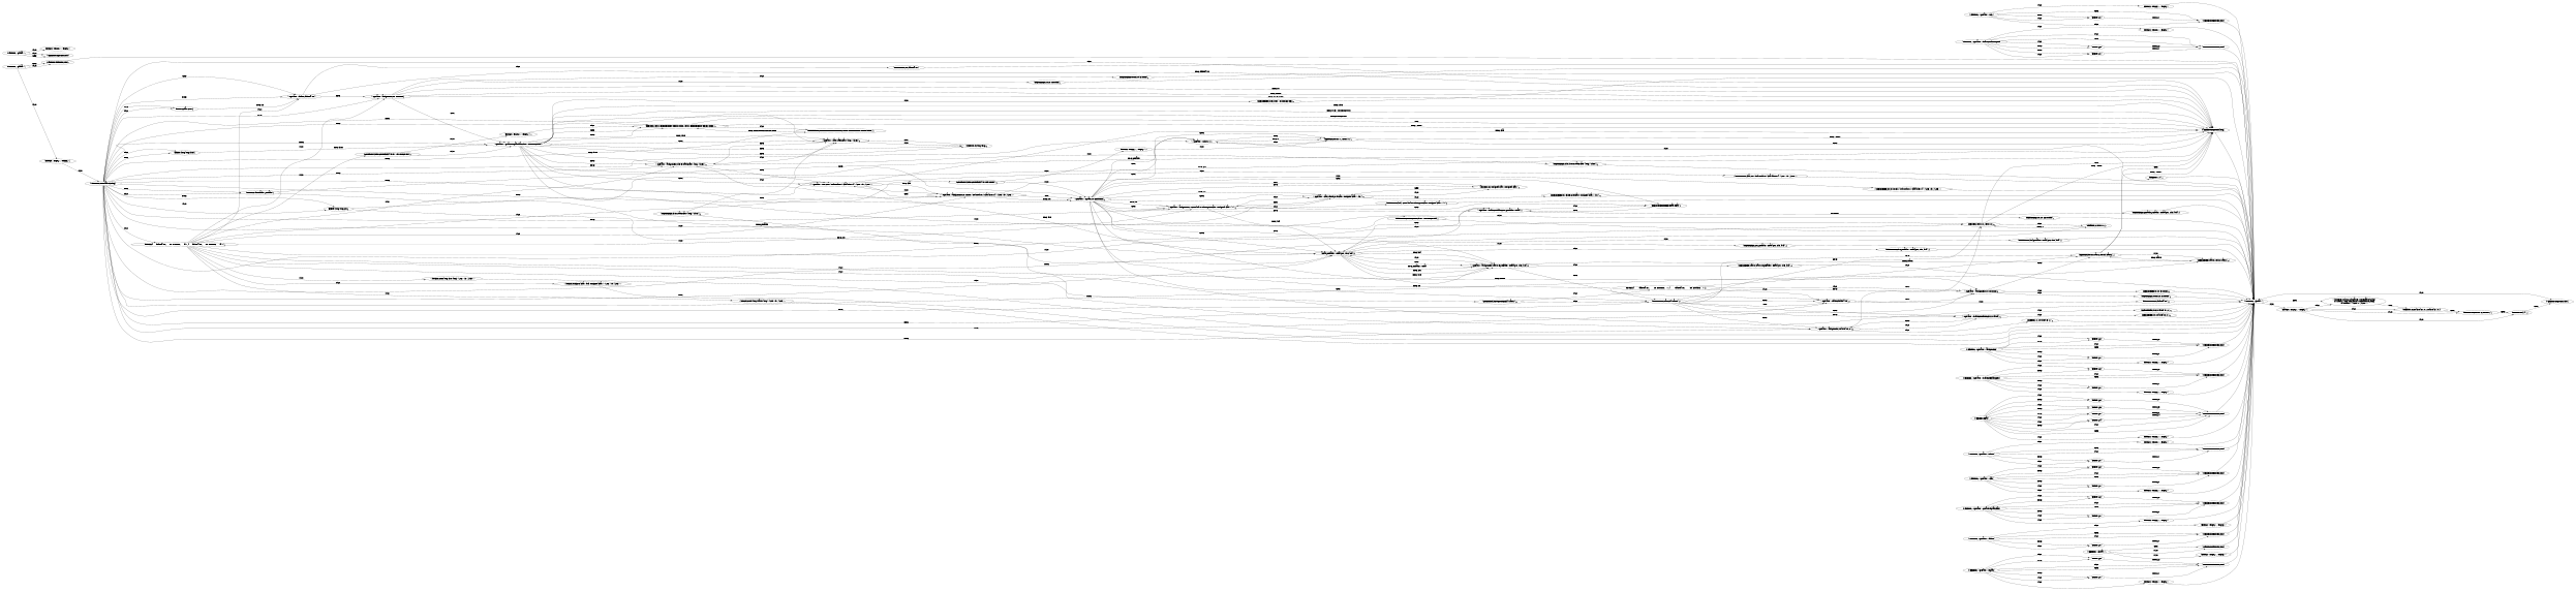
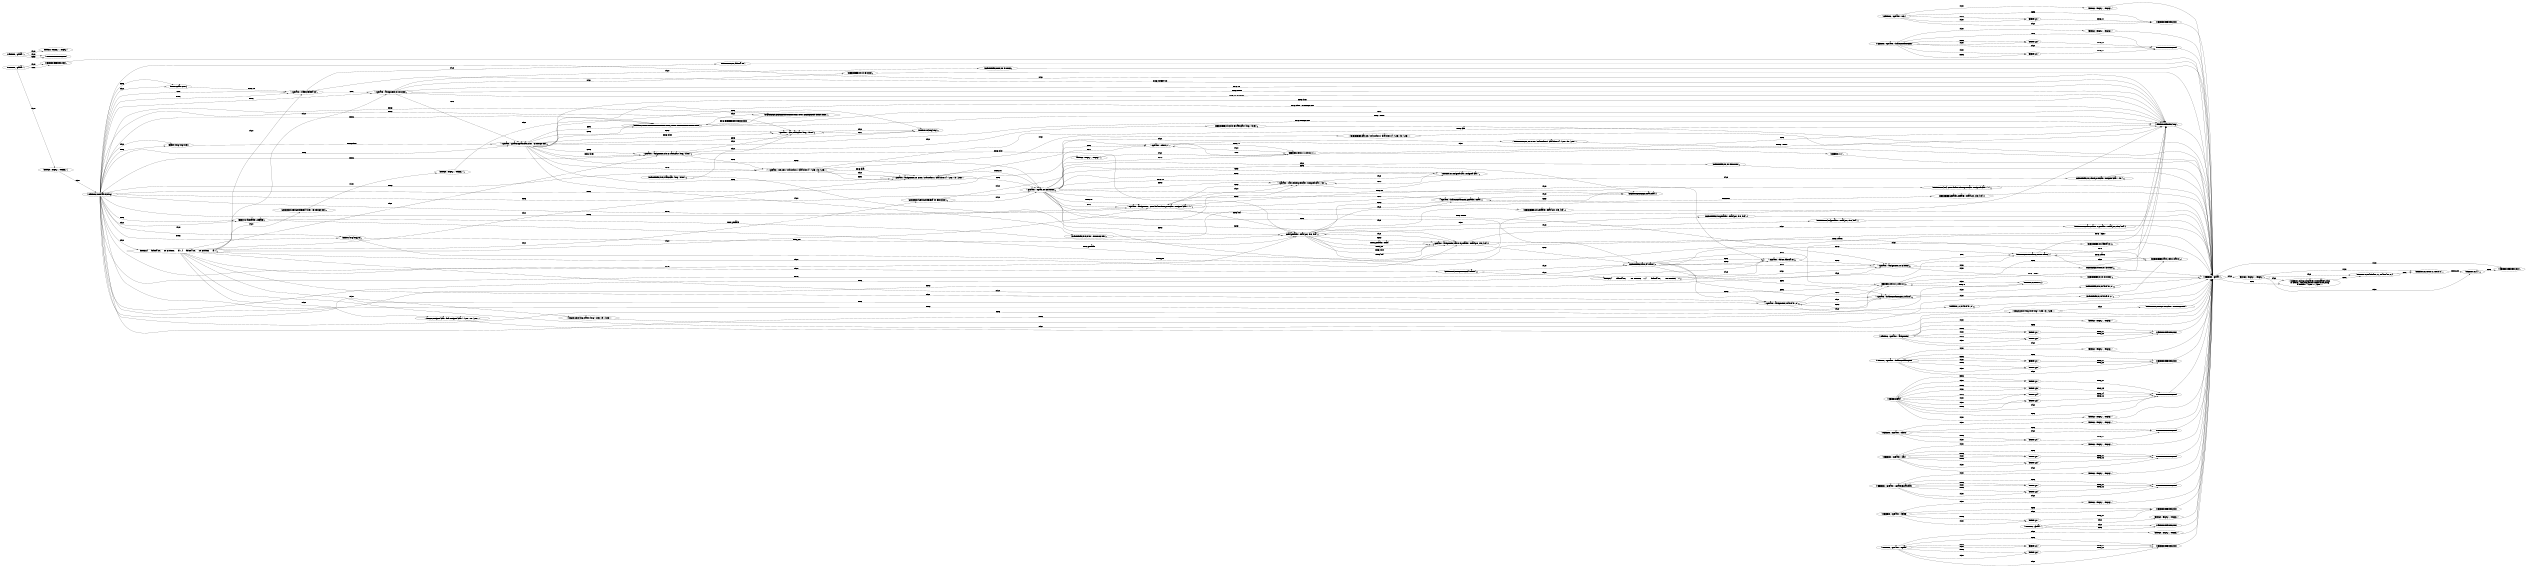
  digraph {
    rankdir=LR
    n1 [label=<(METHOD,&lt;operator&gt;.new)>]
    n2 [label=<(PARAM,p1)>]
    n3 [label=<(BLOCK,&lt;empty&gt;,&lt;empty&gt;)>]
    n4 [label=<(METHOD_RETURN,ANY)>]
    n5 [label=<(METHOD,&lt;global&gt;)<SUB>1</SUB>>]
    n6 [label=<(BLOCK,&lt;empty&gt;,&lt;empty&gt;)<SUB>1</SUB>>]
    n7 [label="<(UNKNOWN,long mkvparser::UnserializeString(\n  if (status...,long mkvparser::UnserializeString(\n  if (status...)<SUB>1</SUB>>"]
    n8 [label=<(METHOD_RETURN,ANY)<SUB>1</SUB>>]
    n9 [label=<(METHOD,&lt;operator&gt;.indirectIndexAccess)>]
    n10 [label=<(PARAM,p1)>]
    n11 [label=<(PARAM,p2)>]
    n12 [label=<(BLOCK,&lt;empty&gt;,&lt;empty&gt;)>]
    n13 [label=<(METHOD_RETURN,ANY)>]
    n14 [label=<(METHOD,&lt;global&gt;)<SUB>1</SUB>>]
    n15 [label=<(BLOCK,&lt;empty&gt;,&lt;empty&gt;)<SUB>1</SUB>>]
    n16 [label=<(METHOD_RETURN,ANY)<SUB>1</SUB>>]
    n17 [label=<(METHOD,UnserializeString)<SUB>1</SUB>>]
    n18 [label=<(PARAM,IMkvReader* pReader)<SUB>2</SUB>>]
    n19 [label=<(PARAM,long long pos)<SUB>3</SUB>>]
    n20 [label=<(PARAM,long long size_)<SUB>4</SUB>>]
    n21 [label=<(PARAM,char*&amp; str)<SUB>5</SUB>>]
    n22 [label=<(BLOCK,{      delete[] str;      str = NULL;       if ...,{      delete[] str;      str = NULL;       if ...)<SUB>6</SUB>>]
    n23 [label=<(&lt;operator&gt;.delete,delete[] str)<SUB>7</SUB>>]
    n24 [label=<(&lt;operator&gt;.assignment,str = NULL)<SUB>8</SUB>>]
    n25 [label=<(&lt;operator&gt;.greaterEqualsThan,size_ &gt;= LONG_MAX)<SUB>10</SUB>>]
    n26 [label=<(RETURN,return E_FILE_FORMAT_INVALID;,return E_FILE_FORMAT_INVALID;)<SUB>11</SUB>>]
    n27 [label=<(IDENTIFIER,E_FILE_FORMAT_INVALID,return E_FILE_FORMAT_INVALID;)<SUB>11</SUB>>]
    n28 [label=<(&lt;operator&gt;.assignment,size = static_cast&lt;long&gt;(size_))<SUB>13</SUB>>]
    n29 [label=<(&lt;operator&gt;.cast,static_cast&lt;long&gt;(size_))<SUB>13</SUB>>]
    n30 [label="<(&lt;operator&gt;.new,new (std::nothrow) char[size+1])<SUB>15</SUB>>"]
    n31 [label=<(&lt;operator&gt;.equals,str == NULL)<SUB>16</SUB>>]
    n32 [label=<(&lt;operator&gt;.minus,-1)<SUB>17</SUB>>]
    n33 [label=<(&lt;operator&gt;.assignment,* const buf = reinterpret_cast&lt;unsigned char*&gt;(...)<SUB>18</SUB>>]
    n34 [label=<(&lt;operator&gt;.cast,reinterpret_cast&lt;unsigned char*&gt;(str))<SUB>18</SUB>>]
    n35 [label=<(Read,pReader-&gt;Read(pos, size, buf))<SUB>19</SUB>>]
    n36 [label=<(IDENTIFIER,status,if (status))<SUB>20</SUB>>]
    n37 [label=<(&lt;operator&gt;.delete,delete[] str)<SUB>22</SUB>>]
    n38 [label=<(&lt;operator&gt;.assignment,str = NULL)<SUB>23</SUB>>]
    n39 [label=<(IDENTIFIER,status,return status;)<SUB>24</SUB>>]
    n40 [label=<(&lt;operator&gt;.assignment,str[size] = '\0')<SUB>26</SUB>>]
    n41 [label=<(RETURN,return 0;,return 0;)<SUB>27</SUB>>]
    n42 [label=<(LITERAL,0,return 0;)<SUB>27</SUB>>]
    n43 [label=<(METHOD_RETURN,long)<SUB>1</SUB>>]
    n44 [label=<(CONTROL_STRUCTURE,IF,if (size_ &gt;= LONG_MAX))<SUB>10</SUB>>]
    n45 [label="<(LOCAL,const long size: long)<SUB>13</SUB>>"]
    n46 [label="<(&lt;operator&gt;.assignment,str = new (std::nothrow) char[size+1])<SUB>15</SUB>>"]
    n47 [label=<(CONTROL_STRUCTURE,IF,if (str == NULL))<SUB>16</SUB>>]
    n48 [label="<(LOCAL,unsigned char* buf: unsigned char*)<SUB>18</SUB>>"]
    n49 [label="<(LOCAL,const long status: long)<SUB>19</SUB>>"]
    n50 [label=<(&lt;operator&gt;.assignment,status = pReader-&gt;Read(pos, size, buf))<SUB>19</SUB>>]
    n51 [label=<(CONTROL_STRUCTURE,IF,if (status))<SUB>20</SUB>>]
    n52 [label=<(IDENTIFIER,str,delete[] str)<SUB>7</SUB>>]
    n53 [label=<(IDENTIFIER,str,str = NULL)<SUB>8</SUB>>]
    n54 [label=<(IDENTIFIER,NULL,str = NULL)<SUB>8</SUB>>]
    n55 [label=<(IDENTIFIER,size_,size_ &gt;= LONG_MAX)<SUB>10</SUB>>]
    n56 [label=<(IDENTIFIER,LONG_MAX,size_ &gt;= LONG_MAX)<SUB>10</SUB>>]
    n57 [label=<(UNKNOWN,long,long)<SUB>13</SUB>>]
    n58 [label=<(IDENTIFIER,size,size = static_cast&lt;long&gt;(size_))<SUB>13</SUB>>]
    n59 [label="<(IDENTIFIER,char,new (std::nothrow) char[size+1])<SUB>15</SUB>>"]
    n60 [label=<(IDENTIFIER,str,str == NULL)<SUB>16</SUB>>]
    n61 [label=<(RETURN,return -1;,return -1;)<SUB>17</SUB>>]
    n62 [label=<(UNKNOWN,unsigned char*,unsigned char*)<SUB>18</SUB>>]
    n63 [label=<(&lt;operator&gt;.indirectFieldAccess,pReader-&gt;Read)<SUB>19</SUB>>]
    n64 [label=<(FIELD_IDENTIFIER,Read,Read)<SUB>19</SUB>>]
    n65 [label=<(LITERAL,1,-1)<SUB>17</SUB>>]
    n66 [label=<(IDENTIFIER,buf,* const buf = reinterpret_cast&lt;unsigned char*&gt;(...)<SUB>18</SUB>>]
    n67 [label=<(IDENTIFIER,str,reinterpret_cast&lt;unsigned char*&gt;(str))<SUB>18</SUB>>]
    n68 [label=<(IDENTIFIER,pos,pReader-&gt;Read(pos, size, buf))<SUB>19</SUB>>]
    n69 [label=<(IDENTIFIER,size,pReader-&gt;Read(pos, size, buf))<SUB>19</SUB>>]
    n70 [label=<(IDENTIFIER,buf,pReader-&gt;Read(pos, size, buf))<SUB>19</SUB>>]
    n71 [label=<(RETURN,return status;,return status;)<SUB>24</SUB>>]
    n72 [label=<(&lt;operator&gt;.indirectIndexAccess,str[size])<SUB>26</SUB>>]
    n73 [label=<(IDENTIFIER,str,delete[] str)<SUB>22</SUB>>]
    n74 [label=<(IDENTIFIER,str,str = NULL)<SUB>23</SUB>>]
    n75 [label=<(IDENTIFIER,NULL,str = NULL)<SUB>23</SUB>>]
    n76 [label=<(LITERAL,'\0',str[size] = '\0')<SUB>26</SUB>>]
    n77 [label=<(BLOCK,&lt;empty&gt;,&lt;empty&gt;)<SUB>11</SUB>>]
    n78 [label="<(IDENTIFIER,str,str = new (std::nothrow) char[size+1])<SUB>15</SUB>>"]
    n79 [label=<(BLOCK,&lt;empty&gt;,&lt;empty&gt;)<SUB>17</SUB>>]
    n80 [label=<(IDENTIFIER,status,status = pReader-&gt;Read(pos, size, buf))<SUB>19</SUB>>]
    n81 [label=<(BLOCK,{         delete[] str;         str = NULL;    ...,{         delete[] str;         str = NULL;    ...)<SUB>21</SUB>>]
    n82 [label=<(IDENTIFIER,size_,static_cast&lt;long&gt;(size_))<SUB>13</SUB>>]
    n83 [label=<(IDENTIFIER,pReader,pReader-&gt;Read(pos, size, buf))<SUB>19</SUB>>]
    n84 [label=<(IDENTIFIER,str,str[size] = '\0')<SUB>26</SUB>>]
    n85 [label=<(IDENTIFIER,size,str[size] = '\0')<SUB>26</SUB>>]
    n86 [label=<(METHOD,&lt;operator&gt;.assignment)>]
    n87 [label=<(PARAM,p1)>]
    n88 [label=<(PARAM,p2)>]
    n89 [label=<(BLOCK,&lt;empty&gt;,&lt;empty&gt;)>]
    n90 [label=<(METHOD_RETURN,ANY)>]
    n91 [label=<(METHOD,&lt;operator&gt;.indirectFieldAccess)>]
    n92 [label=<(PARAM,p1)>]
    n93 [label=<(PARAM,p2)>]
    n94 [label=<(BLOCK,&lt;empty&gt;,&lt;empty&gt;)>]
    n95 [label=<(METHOD_RETURN,ANY)>]
    n96 [label=<(METHOD,Read)>]
    n97 [label=<(PARAM,p1)>]
    n98 [label=<(PARAM,p2)>]
    n99 [label=<(PARAM,p3)>]
    n100 [label=<(PARAM,p4)>]
    n101 [label=<(BLOCK,&lt;empty&gt;,&lt;empty&gt;)>]
    n102 [label=<(METHOD_RETURN,ANY)>]
    n103 [label=<(METHOD,&lt;operator&gt;.minus)>]
    n104 [label=<(PARAM,p1)>]
    n105 [label=<(BLOCK,&lt;empty&gt;,&lt;empty&gt;)>]
    n106 [label=<(METHOD_RETURN,ANY)>]
    n107 [label=<(METHOD,&lt;operator&gt;.cast)>]
    n108 [label=<(PARAM,p1)>]
    n109 [label=<(PARAM,p2)>]
    n110 [label=<(BLOCK,&lt;empty&gt;,&lt;empty&gt;)>]
    n111 [label=<(METHOD_RETURN,ANY)>]
    n112 [label=<(METHOD,&lt;operator&gt;.greaterEqualsThan)>]
    n113 [label=<(PARAM,p1)>]
    n114 [label=<(PARAM,p2)>]
    n115 [label=<(BLOCK,&lt;empty&gt;,&lt;empty&gt;)>]
    n116 [label=<(METHOD_RETURN,ANY)>]
    n117 [label=<(METHOD,&lt;operator&gt;.delete)>]
    n118 [label=<(PARAM,p1)>]
    n119 [label=<(BLOCK,&lt;empty&gt;,&lt;empty&gt;)>]
    n120 [label=<(METHOD_RETURN,ANY)>]
    n121 [label=<(METHOD,&lt;global&gt;)<SUB>1</SUB>>]
    n122 [label=<(BLOCK,&lt;empty&gt;,&lt;empty&gt;)>]
    n123 [label=<(METHOD_RETURN,ANY)>]
    n124 [label=<(METHOD,&lt;operator&gt;.equals)>]
    n125 [label=<(PARAM,p1)>]
    n126 [label=<(PARAM,p2)>]
    n127 [label=<(BLOCK,&lt;empty&gt;,&lt;empty&gt;)>]
    n128 [label=<(METHOD_RETURN,ANY)>]
    n129 [label=<(UNKNOWN,str[size] = '\0';,str[size] = '\0';)<SUB>9</SUB>>]
    n130 [label=<(UNKNOWN,return 0;,return 0;)<SUB>11</SUB>>]
    n131 [label=<(UNKNOWN,},})<SUB>12</SUB>>]
    n132 [label=<(METHOD,&lt;global&gt;)<SUB>1</SUB>>]
    n133 [label=<(BLOCK,&lt;empty&gt;,&lt;empty&gt;)>]
    n134 [label=<(METHOD_RETURN,ANY)>]
    n1 -> n2 [label="AST: "]
    n1 -> n2 [label="DDG: "]
    n1 -> n3 [label="AST: "]
    n1 -> n4 [label="AST: "]
    n1 -> n4 [label="CFG: "]
    n2 -> n4 [label="DDG: p1"]
    n3 -> n5
    n4 -> n5
    n5 -> n6 [label="AST: "]
    n5 -> n7 [label="CFG: "]
    n5 -> n8 [label="AST: "]
    n6 -> n7 [label="AST: "]
    n6 -> n129 [label="AST: "]
    n6 -> n130 [label="AST: "]
    n6 -> n131 [label="AST: "]
    n7 -> n129 [label="CFG: "]
    n9 -> n10 [label="AST: "]
    n9 -> n10 [label="DDG: "]
    n9 -> n11 [label="AST: "]
    n9 -> n11 [label="DDG: "]
    n9 -> n12 [label="AST: "]
    n9 -> n13 [label="AST: "]
    n9 -> n13 [label="CFG: "]
    n10 -> n13 [label="DDG: p1"]
    n11 -> n13 [label="DDG: p2"]
    n12 -> n5
    n13 -> n5
    n14 -> n15 [label="AST: "]
    n14 -> n16 [label="AST: "]
    n14 -> n16 [label="CFG: "]
    n15 -> n17 [label="AST: "]
    n16 -> n5
    n17 -> n18 [label="AST: "]
    n17 -> n18 [label="DDG: "]
    n17 -> n19 [label="AST: "]
    n17 -> n19 [label="DDG: "]
    n17 -> n20 [label="AST: "]
    n17 -> n20 [label="DDG: "]
    n17 -> n21 [label="AST: "]
    n17 -> n21 [label="DDG: "]
    n17 -> n22 [label="AST: "]
    n17 -> n23 [label="CFG: "]
    n17 -> n23 [label="DDG: "]
    n17 -> n24 [label="DDG: "]
    n17 -> n25 [label="DDG: "]
    n17 -> n26 [label="DDG: "]
    n17 -> n27 [label="DDG: "]
    n17 -> n28 [label="DDG: "]
    n17 -> n29 [label="DDG: "]
    n17 -> n30 [label="DDG: "]
    n17 -> n31 [label="DDG: "]
    n17 -> n32 [label="DDG: "]
    n17 -> n33 [label="DDG: "]
-   n17 -> n34 [label="AST: "]
+   n17 -> n34 [label="DDG: "]
    n17 -> n35 [label="DDG: "]
    n17 -> n36 [label="DDG: "]
    n17 -> n37 [label="DDG: "]
    n17 -> n38 [label="DDG: "]
    n17 -> n39 [label="DDG: "]
    n17 -> n40 [label="DDG: "]
    n17 -> n41 [label="DDG: "]
    n17 -> n42 [label="DDG: "]
    n17 -> n43 [label="AST: "]
    n18 -> n35 [label="DDG: pReader"]
    n18 -> n43 [label="DDG: pReader"]
    n19 -> n35 [label="DDG: pos"]
    n19 -> n43 [label="DDG: pos"]
    n20 -> n25 [label="DDG: size_"]
    n21 -> n23 [label="DDG: str"]
    n22 -> n23 [label="AST: "]
    n22 -> n24 [label="AST: "]
    n22 -> n28 [label="AST: "]
    n22 -> n33 [label="AST: "]
    n22 -> n40 [label="AST: "]
    n22 -> n41 [label="AST: "]
    n22 -> n44 [label="AST: "]
    n22 -> n45 [label="AST: "]
    n22 -> n46 [label="AST: "]
    n22 -> n47 [label="AST: "]
    n22 -> n48 [label="AST: "]
    n22 -> n49 [label="AST: "]
    n22 -> n50 [label="AST: "]
    n22 -> n51 [label="AST: "]
    n23 -> n24 [label="CFG: "]
    n23 -> n43 [label="DDG: delete[] str"]
    n23 -> n52 [label="AST: "]
    n24 -> n25 [label="CFG: "]
    n24 -> n43 [label="DDG: str"]
    n24 -> n43 [label="DDG: NULL"]
    n24 -> n43 [label="DDG: str = NULL"]
    n24 -> n53 [label="AST: "]
    n24 -> n54 [label="AST: "]
    n25 -> n26 [label="CFG: "]
    n25 -> n26 [label="CDG: "]
    n25 -> n28 [label="DDG: size_"]
    n25 -> n28 [label="CDG: "]
    n25 -> n29 [label="DDG: size_"]
    n25 -> n29 [label="CDG: "]
    n25 -> n30 [label="CDG: "]
    n25 -> n31 [label="CDG: "]
    n25 -> n43 [label="DDG: size_"]
    n25 -> n43 [label="DDG: size_ &gt;= LONG_MAX"]
    n25 -> n43 [label="DDG: LONG_MAX"]
    n25 -> n46 [label="CDG: "]
    n25 -> n55 [label="AST: "]
-   n25 -> n56 [label="AST: "]
+   n45 -> n56 [label="AST: "]
    n25 -> n57 [label="CFG: "]
    n25 -> n57 [label="CDG: "]
    n26 -> n27 [label="AST: "]
    n26 -> n43 [label="CFG: "]
    n26 -> n43 [label="DDG: &lt;RET&gt;"]
    n27 -> n26 [label="DDG: E_FILE_FORMAT_INVALID"]
    n28 -> n29 [label="AST: "]
    n28 -> n30 [label="CFG: "]
    n28 -> n35 [label="DDG: size"]
    n28 -> n58 [label="AST: "]
-   n29 -> n28 [label="CFG: "]
    n29 -> n57 [label="AST: "]
    n30 -> n43 [label="DDG: char"]
    n30 -> n46 [label="CFG: "]
    n30 -> n46 [label="DDG: char"]
    n30 -> n59 [label="AST: "]
    n31 -> n32 [label="CFG: "]
    n31 -> n32 [label="CDG: "]
    n31 -> n33 [label="DDG: str"]
    n31 -> n33 [label="CDG: "]
    n31 -> n34 [label="DDG: str"]
    n31 -> n34 [label="CDG: "]
    n31 -> n35 [label="CDG: "]
    n31 -> n36 [label="CDG: "]
    n31 -> n37 [label="DDG: str"]
    n31 -> n38 [label="DDG: NULL"]
    n31 -> n50 [label="CDG: "]
    n31 -> n60 [label="AST: "]
    n31 -> n61 [label="CDG: "]
    n31 -> n62 [label="CFG: "]
    n31 -> n62 [label="CDG: "]
    n31 -> n63 [label="CDG: "]
    n31 -> n64 [label="CDG: "]
    n32 -> n61 [label="CFG: "]
    n32 -> n61 [label="DDG: -1"]
    n32 -> n65 [label="AST: "]
    n33 -> n34 [label="AST: "]
    n33 -> n35 [label="DDG: buf"]
    n33 -> n64 [label="CFG: "]
    n33 -> n66 [label="AST: "]
    n34 -> n33 [label="CFG: "]
    n34 -> n62 [label="AST: "]
    n34 -> n67 [label="AST: "]
    n35 -> n50 [label="CFG: "]
    n35 -> n50 [label="DDG: pReader-&gt;Read"]
    n35 -> n50 [label="DDG: pos"]
    n35 -> n50 [label="DDG: size"]
    n35 -> n50 [label="DDG: buf"]
    n35 -> n63 [label="AST: "]
    n35 -> n68 [label="AST: "]
    n35 -> n69 [label="AST: "]
    n35 -> n70 [label="AST: "]
    n36 -> n37 [label="CFG: "]
    n36 -> n37 [label="CDG: "]
    n36 -> n38 [label="CDG: "]
    n36 -> n40 [label="CDG: "]
    n36 -> n41 [label="CDG: "]
    n36 -> n71 [label="CDG: "]
    n36 -> n72 [label="CFG: "]
    n36 -> n72 [label="CDG: "]
    n37 -> n38 [label="CFG: "]
    n37 -> n73 [label="AST: "]
    n38 -> n71 [label="CFG: "]
    n38 -> n74 [label="AST: "]
    n38 -> n75 [label="AST: "]
    n39 -> n71 [label="DDG: status"]
    n40 -> n41 [label="CFG: "]
    n40 -> n72 [label="AST: "]
    n40 -> n76 [label="AST: "]
    n41 -> n42 [label="AST: "]
    n41 -> n43 [label="CFG: "]
    n41 -> n43 [label="DDG: &lt;RET&gt;"]
    n42 -> n41 [label="DDG: 0"]
    n43 -> n5
-   n44 -> n25 [label="AST: "]
    n44 -> n77 [label="AST: "]
    n45 -> n5
    n46 -> n30 [label="AST: "]
    n46 -> n31 [label="CFG: "]
    n46 -> n31 [label="DDG: str"]
    n46 -> n78 [label="AST: "]
    n47 -> n31 [label="AST: "]
    n47 -> n79 [label="AST: "]
    n48 -> n5
    n49 -> n5
    n50 -> n35 [label="AST: "]
    n50 -> n36 [label="CFG: "]
    n50 -> n39 [label="DDG: status"]
    n50 -> n80 [label="AST: "]
    n51 -> n36 [label="AST: "]
    n51 -> n81 [label="AST: "]
    n52 -> n5
    n53 -> n5
    n54 -> n5
    n55 -> n5
    n56 -> n5
    n57 -> n29 [label="CFG: "]
    n58 -> n5
    n59 -> n5
    n60 -> n5
    n61 -> n32 [label="AST: "]
    n61 -> n43 [label="CFG: "]
    n61 -> n43 [label="DDG: &lt;RET&gt;"]
    n62 -> n34 [label="CFG: "]
    n63 -> n35 [label="CFG: "]
    n63 -> n64 [label="AST: "]
    n63 -> n83 [label="INVALID: "]
    n64 -> n63 [label="CFG: "]
    n65 -> n5
    n66 -> n5
    n67 -> n5
    n68 -> n5
    n69 -> n5
    n70 -> n5
    n71 -> n39 [label="AST: "]
    n71 -> n43 [label="CFG: "]
    n71 -> n43 [label="DDG: &lt;RET&gt;"]
    n72 -> n40 [label="CFG: "]
    n72 -> n84 [label="AST: "]
    n72 -> n85 [label="AST: "]
    n73 -> n5
    n74 -> n5
    n75 -> n5
    n76 -> n5
    n77 -> n26 [label="AST: "]
    n78 -> n5
    n79 -> n61 [label="AST: "]
    n80 -> n5
    n81 -> n37 [label="AST: "]
    n81 -> n38 [label="AST: "]
    n81 -> n71 [label="AST: "]
    n82 -> n5
    n82 -> n29 [label="AST: "]
    n83 -> n5
    n84 -> n5
    n85 -> n5
    n86 -> n87 [label="AST: "]
    n86 -> n87 [label="DDG: "]
    n86 -> n88 [label="AST: "]
    n86 -> n88 [label="DDG: "]
    n86 -> n89 [label="AST: "]
    n86 -> n90 [label="AST: "]
    n86 -> n90 [label="CFG: "]
    n87 -> n90 [label="DDG: p1"]
    n88 -> n90 [label="DDG: p2"]
    n89 -> n5
    n90 -> n5
    n91 -> n92 [label="AST: "]
    n91 -> n92 [label="DDG: "]
    n91 -> n93 [label="AST: "]
    n91 -> n93 [label="DDG: "]
    n91 -> n94 [label="AST: "]
    n91 -> n95 [label="AST: "]
    n91 -> n95 [label="CFG: "]
    n92 -> n95 [label="DDG: p1"]
    n93 -> n95 [label="DDG: p2"]
    n94 -> n5
    n95 -> n5
    n96 -> n97 [label="AST: "]
    n96 -> n97 [label="DDG: "]
    n96 -> n98 [label="AST: "]
    n96 -> n98 [label="DDG: "]
    n96 -> n99 [label="AST: "]
    n96 -> n99 [label="DDG: "]
    n96 -> n100 [label="AST: "]
    n96 -> n100 [label="DDG: "]
    n96 -> n101 [label="AST: "]
    n96 -> n102 [label="AST: "]
    n96 -> n102 [label="CFG: "]
    n97 -> n102 [label="DDG: p1"]
    n98 -> n102 [label="DDG: p2"]
    n99 -> n102 [label="DDG: p3"]
    n100 -> n102 [label="DDG: p4"]
    n101 -> n5
    n102 -> n5
    n103 -> n104 [label="AST: "]
    n103 -> n104 [label="DDG: "]
    n103 -> n105 [label="AST: "]
    n103 -> n106 [label="AST: "]
    n103 -> n106 [label="CFG: "]
    n104 -> n106 [label="DDG: p1"]
    n105 -> n5
    n106 -> n5
    n107 -> n108 [label="AST: "]
    n107 -> n108 [label="DDG: "]
    n107 -> n109 [label="AST: "]
    n107 -> n109 [label="DDG: "]
    n107 -> n110 [label="AST: "]
    n107 -> n111 [label="AST: "]
    n107 -> n111 [label="CFG: "]
    n108 -> n111 [label="DDG: p1"]
    n109 -> n111 [label="DDG: p2"]
    n110 -> n5
    n111 -> n5
    n112 -> n113 [label="AST: "]
    n112 -> n113 [label="DDG: "]
    n112 -> n114 [label="AST: "]
    n112 -> n114 [label="DDG: "]
    n112 -> n115 [label="AST: "]
    n112 -> n116 [label="AST: "]
    n112 -> n116 [label="CFG: "]
    n113 -> n116 [label="DDG: p1"]
    n114 -> n116 [label="DDG: p2"]
    n115 -> n5
    n116 -> n5
    n117 -> n118 [label="AST: "]
    n117 -> n118 [label="DDG: "]
    n117 -> n119 [label="AST: "]
    n117 -> n120 [label="AST: "]
    n117 -> n120 [label="CFG: "]
    n118 -> n120 [label="DDG: p1"]
    n119 -> n5
    n120 -> n5
    n121 -> n122 [label="AST: "]
    n121 -> n123 [label="AST: "]
    n121 -> n123 [label="CFG: "]
    n122 -> n5
    n123 -> n5
    n124 -> n125 [label="AST: "]
    n124 -> n125 [label="DDG: "]
    n124 -> n126 [label="AST: "]
    n124 -> n126 [label="DDG: "]
    n124 -> n127 [label="AST: "]
    n124 -> n128 [label="AST: "]
    n124 -> n128 [label="CFG: "]
    n125 -> n128 [label="DDG: p1"]
    n126 -> n128 [label="DDG: p2"]
    n127 -> n5
    n128 -> n5
    n129 -> n130 [label="CFG: "]
-   n130 -> n131 [label="CFG: "]
+   n130 -> n131 [label="DDG: pos"]
    n131 -> n8 [label="CFG: "]
    n132 -> n133 [label="AST: "]
    n132 -> n134 [label="AST: "]
    n132 -> n134 [label="CFG: "]
  }
